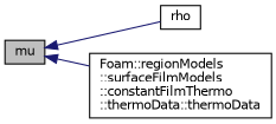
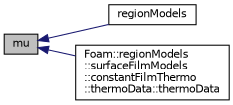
  digraph {
    rankdir=LR
    node [color=black fontname=Helvetica fontsize=10 shape=record]
    edge [color=midnightblue dir=back fontname=Helvetica fontsize=10 labelfontname=Helvetica labelfontsize=10 style=solid]
    n1 [fillcolor=grey75 fontcolor=black height=0.2 label=mu style=filled width=0.4]
-   n2 [height=0.2 label=rho width=0.4]
+   n2 [height=0.2 label=regionModels width=0.4]
    n3 [height=0.2 label="Foam::regionModels\l::surfaceFilmModels\l::constantFilmThermo\l::thermoData::thermoData" width=0.4]
    n1 -> n2
    n1 -> n3
  }
